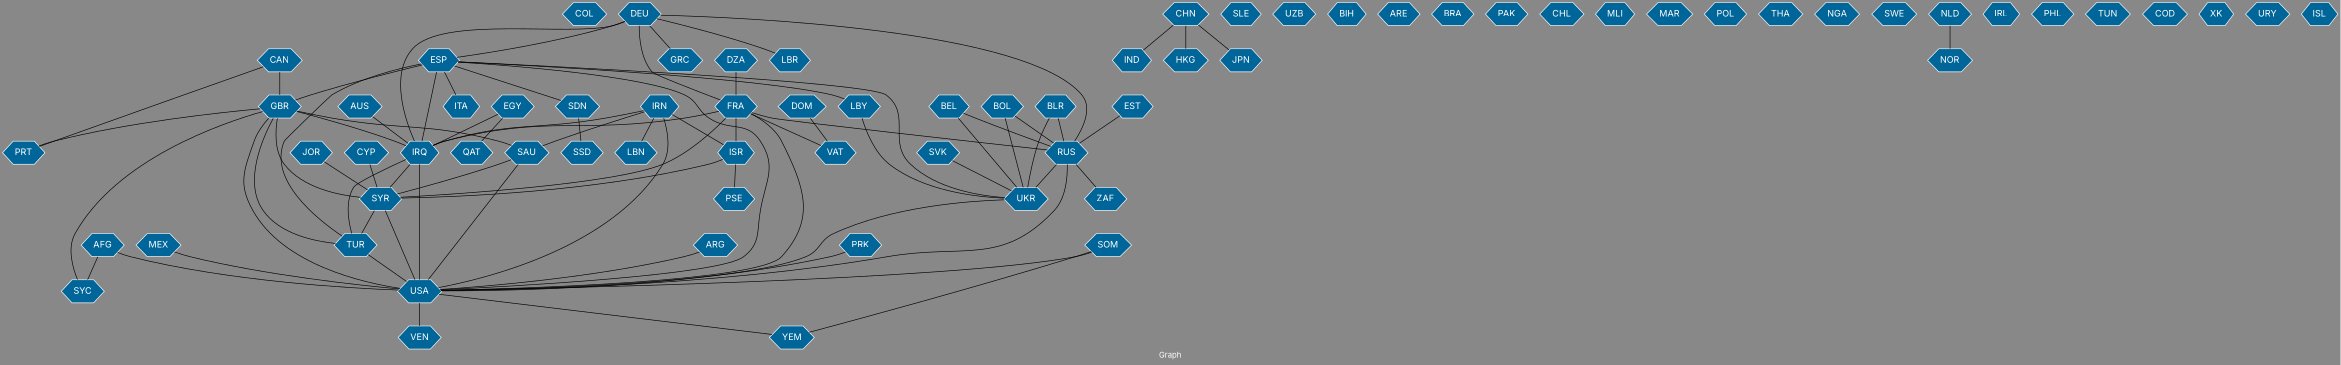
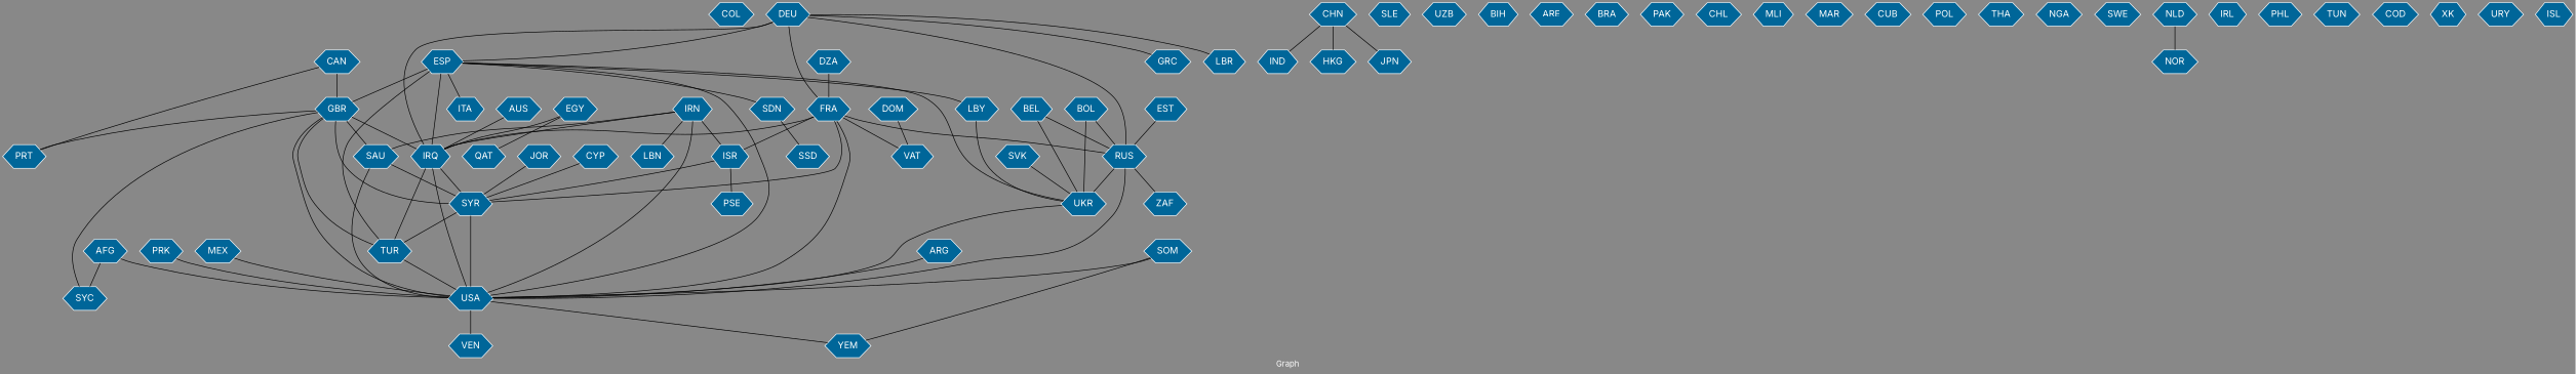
  graph {
    bgcolor="#888888"
    fontcolor=white
    fontname=Inter
    fontsize=12
    label="Graph"
    node [color=white fillcolor="#006699" fontcolor=white fontname=Inter shape=hexagon style=filled]
    edge [arrowhead=open color=black fontcolor=white fontname=Inter fontsize=12 weight=1]
    n1 [label=COL]
    n2 [label=GBR]
    n3 [label=SYR]
    n4 [label=IRQ]
    n5 [label=PRT]
    n6 [label=USA]
    n7 [label=TUR]
    n8 [label=SYC]
    n9 [label=SAU]
    n10 [label=YEM]
    n11 [label=VEN]
    n12 [label=IRN]
    n13 [label=ISR]
    n14 [label=LBN]
    n15 [label=DZA]
    n16 [label=FRA]
    n17 [label=RUS]
    n18 [label=VAT]
    n19 [label=UKR]
    n20 [label=ZAF]
    n21 [label=PSE]
    n22 [label=CHN]
    n23 [label=IND]
    n24 [label=HKG]
    n25 [label=JPN]
    n26 [label=ARG]
    n27 [label=DEU]
    n28 [label=GRC]
    n29 [label=ESP]
    n30 [label=LBR]
    n31 [label=LBY]
    n32 [label=ITA]
    n33 [label=SDN]
    n34 [label=CAN]
    n35 [label=PRK]
    n36 [label=JOR]
    n37 [label=SLE]
    n38 [label=MEX]
    n39 [label=UZB]
    n40 [label=BEL]
    n41 [label=QAT]
    n42 [label=SOM]
    n43 [label=BOL]
    n44 [label=BIH]
    n45 [label=SSD]
    n46 [label=AFG]
    n47 [label=ARE]
    n48 [label=BRA]
    n49 [label=PAK]
    n50 [label=CHL]
    n51 [label=MLI]
    n52 [label=EGY]
    n53 [label=MAR]
+   n54 [label=CUB]
    n55 [label=POL]
    n56 [label=SVK]
    n57 [label=THA]
    n58 [label=NGA]
    n59 [label=SWE]
    n60 [label=NLD]
    n61 [label=NOR]
    n62 [label=AUS]
    n63 [label=IRL]
    n64 [label=PHL]
    n65 [label=TUN]
    n66 [label=CYP]
-   n67 [label=BLR]
    n68 [label=COD]
    n69 [label=XK]
    n70 [label=EST]
    n71 [label=URY]
    n72 [label=DOM]
    n73 [label=ISL]
    n2 -- n3 [weight=3]
    n2 -- n4 [weight=16]
    n2 -- n5
    n2 -- n6 [weight=11]
    n2 -- n7 [weight=2]
    n2 -- n8 [weight=2]
    n2 -- n9
    n3 -- n6 [weight=17]
    n3 -- n7 [weight=11]
    n4 -- n3 [weight=5]
    n4 -- n6 [weight=15]
    n4 -- n7 [weight=2]
    n6 -- n10
    n6 -- n11
    n7 -- n6
    n9 -- n3
    n9 -- n6
    n12 -- n4
    n12 -- n6 [weight=8]
    n12 -- n9
    n12 -- n13
    n12 -- n14
    n13 -- n3 [weight=3]
    n13 -- n21 [weight=6]
    n15 -- n16 [weight=12]
    n16 -- n3
    n16 -- n4 [weight=14]
    n16 -- n6 [weight=2]
    n16 -- n13
    n16 -- n17 [weight=4]
    n16 -- n18
    n17 -- n6 [weight=4]
    n17 -- n19 [weight=23]
    n17 -- n20
    n19 -- n6
    n22 -- n23 [weight=3]
    n22 -- n24 [weight=8]
    n22 -- n25
    n26 -- n6
    n27 -- n4 [weight=2]
    n27 -- n16 [weight=2]
    n27 -- n17 [weight=2]
    n27 -- n28
    n27 -- n29
    n27 -- n30
    n29 -- n2 [weight=7]
    n29 -- n4
    n29 -- n6
    n29 -- n7
    n29 -- n19
    n29 -- n31
    n29 -- n32
    n29 -- n33
    n31 -- n19
    n33 -- n45
    n34 -- n2 [weight=2]
    n34 -- n5
    n35 -- n6 [weight=4]
    n36 -- n3
    n38 -- n6
    n40 -- n17 [weight=3]
    n40 -- n19 [weight=2]
    n42 -- n6 [weight=4]
    n42 -- n10
    n43 -- n17 [weight=4]
    n43 -- n19 [weight=5]
    n46 -- n6 [weight=5]
    n46 -- n8 [weight=2]
    n52 -- n4
    n52 -- n41
    n56 -- n19
    n60 -- n61
    n62 -- n4
    n66 -- n3
-   n67 -- n17 [weight=2]
-   n67 -- n19 [weight=2]
    n70 -- n17
    n72 -- n18
  }
